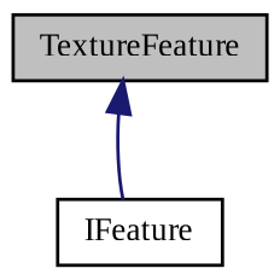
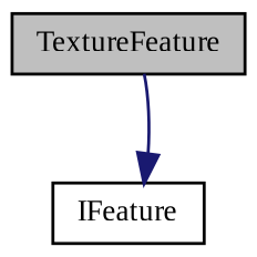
  digraph {
    fontname="Liberation Serif"
    node [color=black fontname="Liberation Serif" fontsize=10 shape=record style=filled]
    n1 [fillcolor=grey75 fontcolor=black height=0.2 label=TextureFeature width=0.4]
    n2 [fillcolor=white height=0.2 label=IFeature width=0.4]
-   n1 -> n2 [color=midnightblue dir=back fontname="Liberation Serif" fontsize=10 labelfontname=Helvetica labelfontsize=10 style=solid]
+   n2 -> n1 [color=midnightblue dir=back fontname="Liberation Serif" fontsize=10 labelfontname=Helvetica labelfontsize=10 style=solid]
  }
